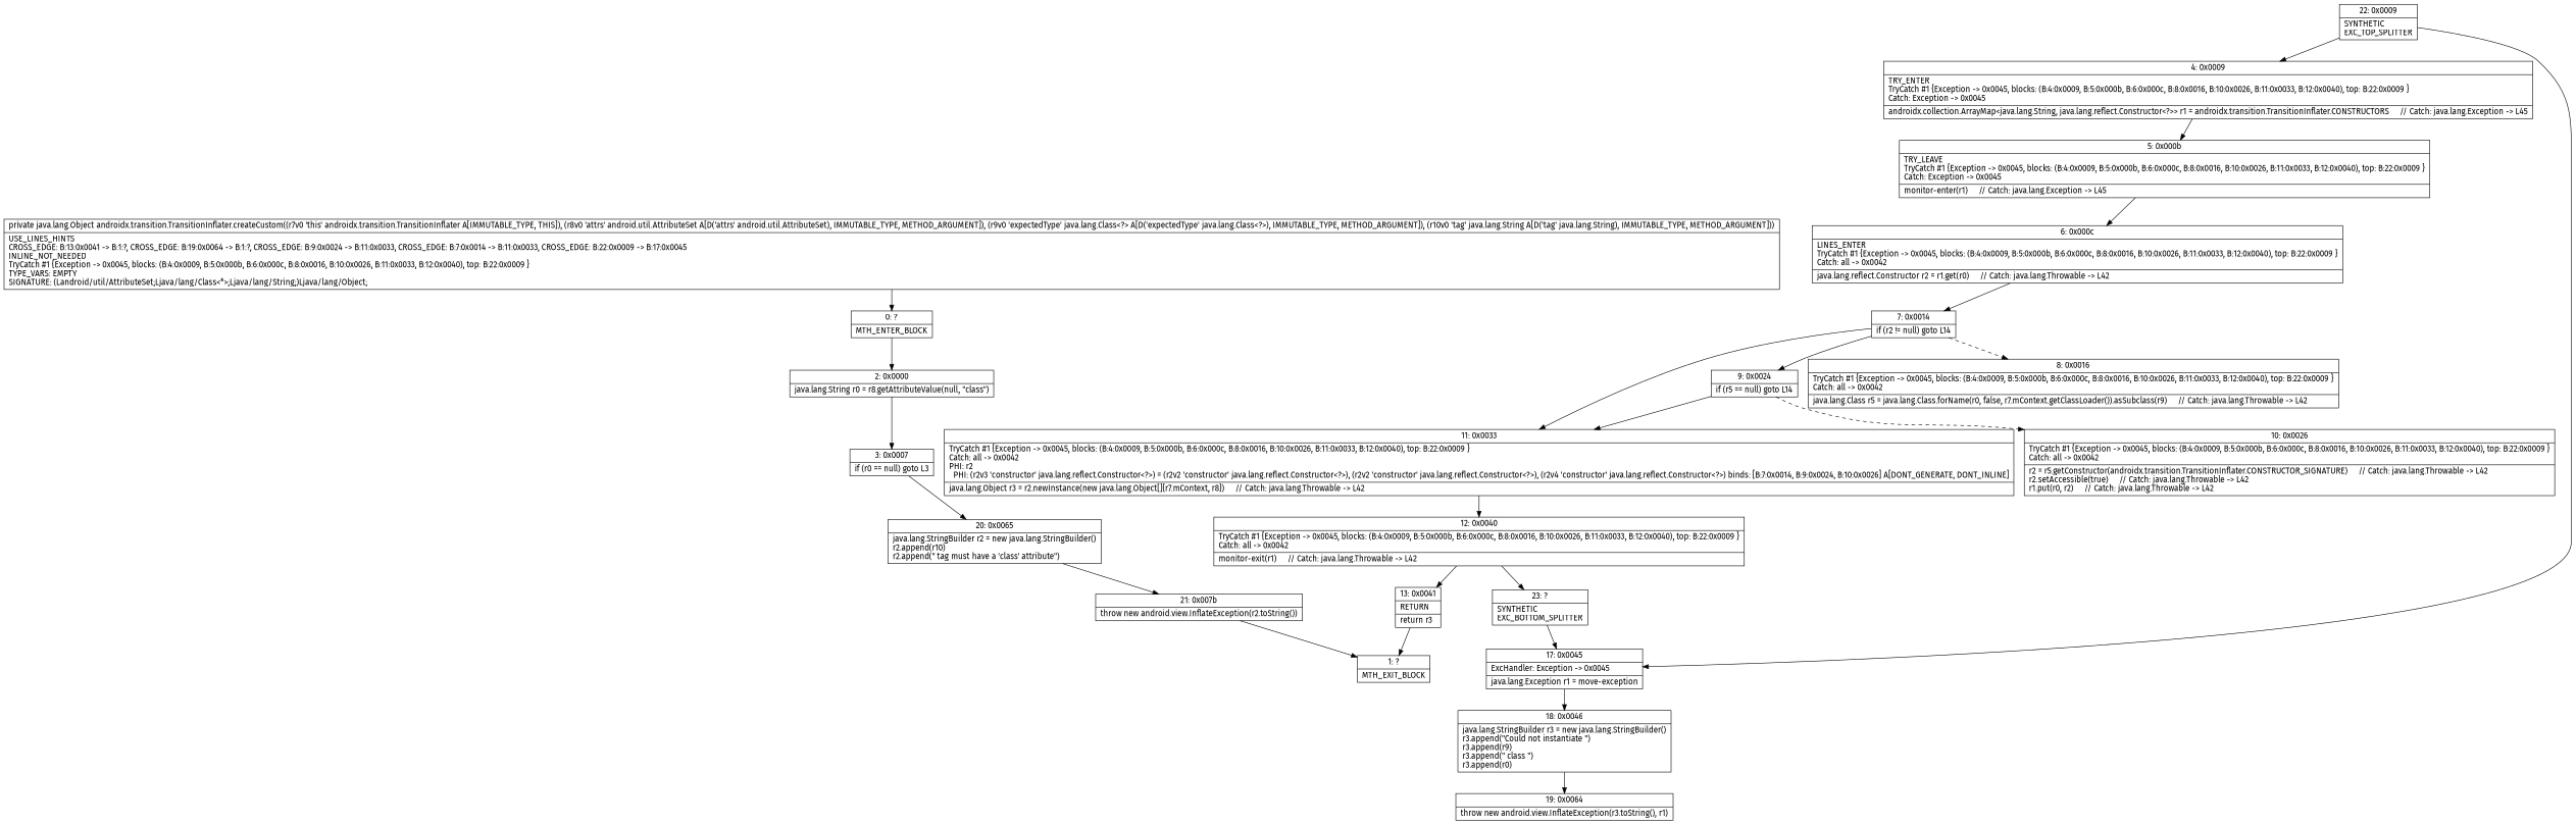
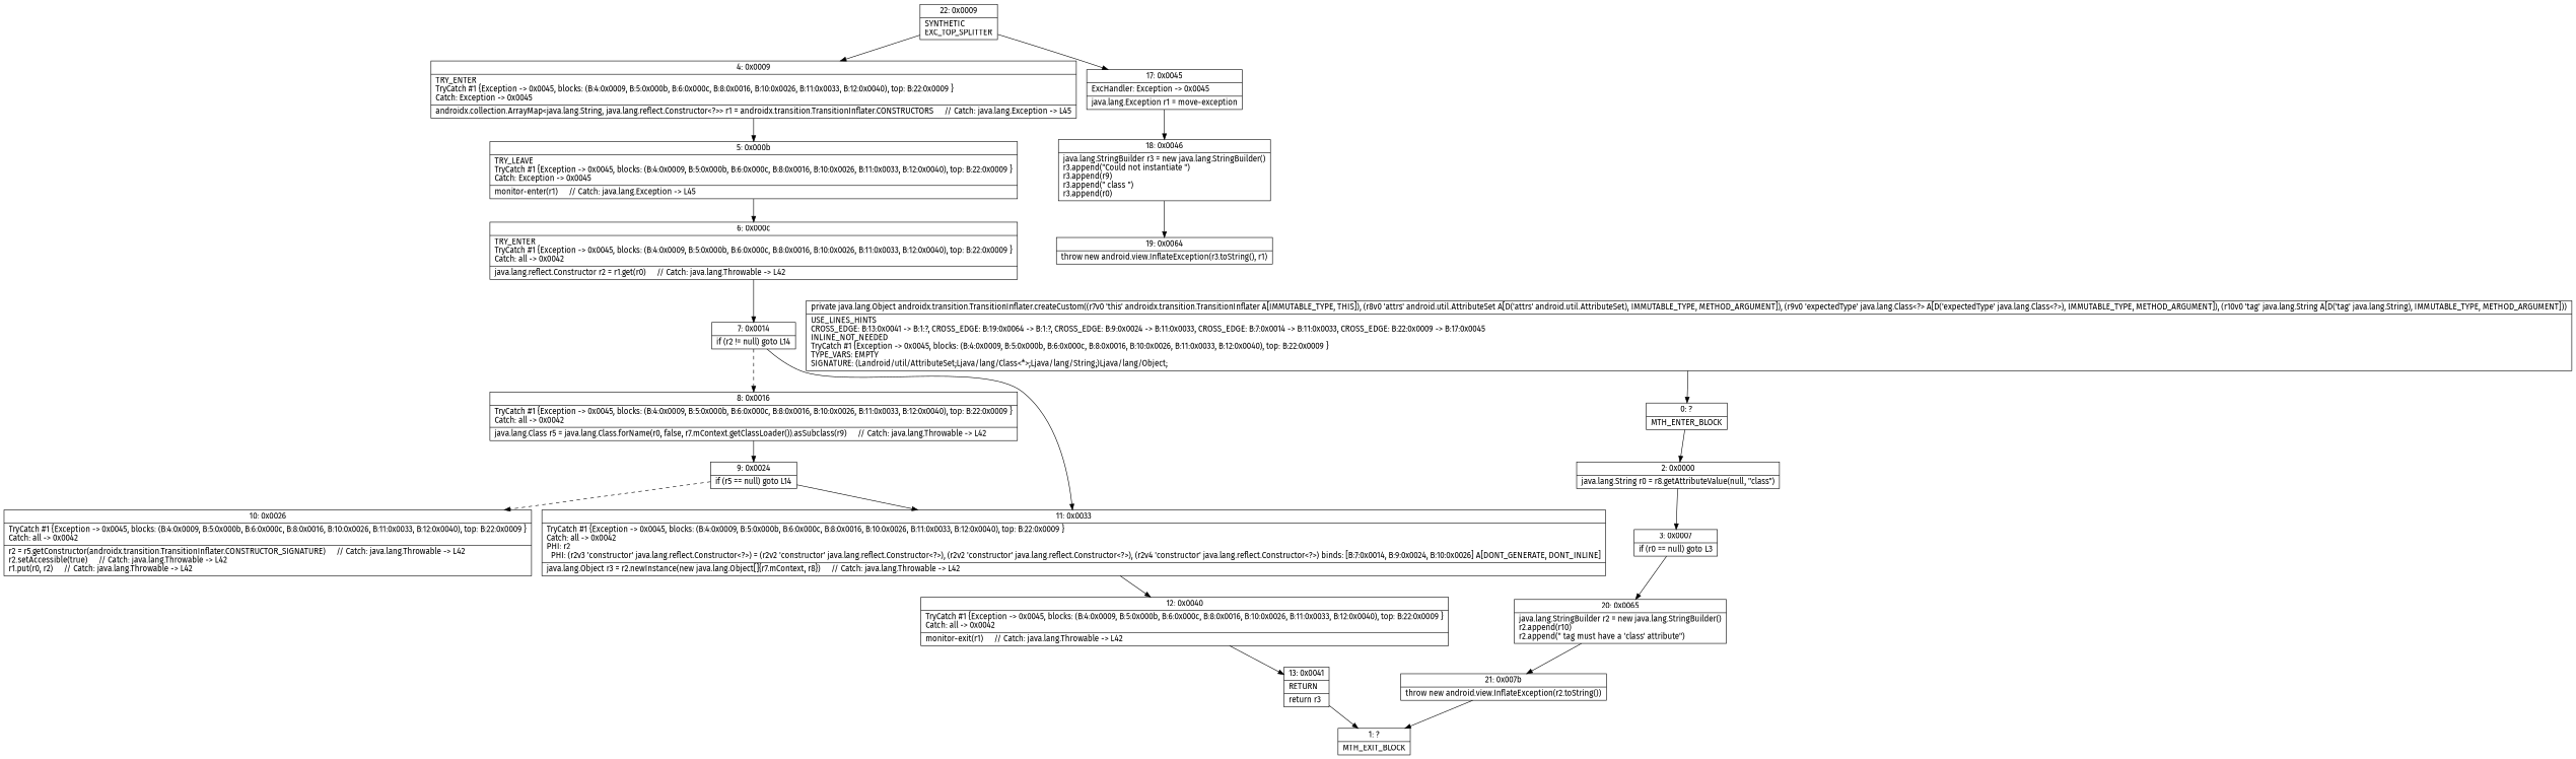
  digraph {
    fontname="Fira Sans"
    node [fontname="Fira Sans" shape=record]
    edge [fontname="Fira Sans"]
    n1 [label="{0\:\ ?|MTH_ENTER_BLOCK\l}"]
    n2 [label="{2\:\ 0x0000|java.lang.String r0 = r8.getAttributeValue(null, \"class\")\l}"]
    n3 [label="{3\:\ 0x0007|if (r0 == null) goto L3\l}"]
    n4 [label="{20\:\ 0x0065|java.lang.StringBuilder r2 = new java.lang.StringBuilder()\lr2.append(r10)\lr2.append(\" tag must have a 'class' attribute\")\l}"]
    n5 [label="{21\:\ 0x007b|throw new android.view.InflateException(r2.toString())\l}"]
    n6 [label="{22\:\ 0x0009|SYNTHETIC\lEXC_TOP_SPLITTER\l}"]
    n7 [label="{4\:\ 0x0009|TRY_ENTER\lTryCatch #1 \{Exception \-\> 0x0045, blocks: (B:4:0x0009, B:5:0x000b, B:6:0x000c, B:8:0x0016, B:10:0x0026, B:11:0x0033, B:12:0x0040), top: B:22:0x0009 \}\lCatch: Exception \-\> 0x0045\l|androidx.collection.ArrayMap\<java.lang.String, java.lang.reflect.Constructor\<?\>\> r1 = androidx.transition.TransitionInflater.CONSTRUCTORS     \/\/ Catch: java.lang.Exception \-\> L45\l}"]
    n8 [label="{17\:\ 0x0045|ExcHandler: Exception \-\> 0x0045\l|java.lang.Exception r1 = move\-exception\l}"]
    n9 [label="{1\:\ ?|MTH_EXIT_BLOCK\l}"]
    n10 [label="{5\:\ 0x000b|TRY_LEAVE\lTryCatch #1 \{Exception \-\> 0x0045, blocks: (B:4:0x0009, B:5:0x000b, B:6:0x000c, B:8:0x0016, B:10:0x0026, B:11:0x0033, B:12:0x0040), top: B:22:0x0009 \}\lCatch: Exception \-\> 0x0045\l|monitor\-enter(r1)     \/\/ Catch: java.lang.Exception \-\> L45\l}"]
    n11 [label="{18\:\ 0x0046|java.lang.StringBuilder r3 = new java.lang.StringBuilder()\lr3.append(\"Could not instantiate \")\lr3.append(r9)\lr3.append(\" class \")\lr3.append(r0)\l}"]
-   n12 [label="{6\:\ 0x000c|LINES_ENTER\lTryCatch #1 \{Exception \-\> 0x0045, blocks: (B:4:0x0009, B:5:0x000b, B:6:0x000c, B:8:0x0016, B:10:0x0026, B:11:0x0033, B:12:0x0040), top: B:22:0x0009 \}\lCatch: all \-\> 0x0042\l|java.lang.reflect.Constructor r2 = r1.get(r0)     \/\/ Catch: java.lang.Throwable \-\> L42\l}"]
+   n12 [label="{6\:\ 0x000c|TRY_ENTER\lTryCatch #1 \{Exception \-\> 0x0045, blocks: (B:4:0x0009, B:5:0x000b, B:6:0x000c, B:8:0x0016, B:10:0x0026, B:11:0x0033, B:12:0x0040), top: B:22:0x0009 \}\lCatch: all \-\> 0x0042\l|java.lang.reflect.Constructor r2 = r1.get(r0)     \/\/ Catch: java.lang.Throwable \-\> L42\l}"]
    n13 [label="{7\:\ 0x0014|if (r2 != null) goto L14\l}"]
    n14 [label="{8\:\ 0x0016|TryCatch #1 \{Exception \-\> 0x0045, blocks: (B:4:0x0009, B:5:0x000b, B:6:0x000c, B:8:0x0016, B:10:0x0026, B:11:0x0033, B:12:0x0040), top: B:22:0x0009 \}\lCatch: all \-\> 0x0042\l|java.lang.Class r5 = java.lang.Class.forName(r0, false, r7.mContext.getClassLoader()).asSubclass(r9)     \/\/ Catch: java.lang.Throwable \-\> L42\l}"]
    n15 [label="{11\:\ 0x0033|TryCatch #1 \{Exception \-\> 0x0045, blocks: (B:4:0x0009, B:5:0x000b, B:6:0x000c, B:8:0x0016, B:10:0x0026, B:11:0x0033, B:12:0x0040), top: B:22:0x0009 \}\lCatch: all \-\> 0x0042\lPHI: r2 \l  PHI: (r2v3 'constructor' java.lang.reflect.Constructor\<?\>) = (r2v2 'constructor' java.lang.reflect.Constructor\<?\>), (r2v2 'constructor' java.lang.reflect.Constructor\<?\>), (r2v4 'constructor' java.lang.reflect.Constructor\<?\>) binds: [B:7:0x0014, B:9:0x0024, B:10:0x0026] A[DONT_GENERATE, DONT_INLINE]\l|java.lang.Object r3 = r2.newInstance(new java.lang.Object[]\{r7.mContext, r8\})     \/\/ Catch: java.lang.Throwable \-\> L42\l}"]
    n16 [label="{9\:\ 0x0024|if (r5 == null) goto L14\l}"]
    n17 [label="{12\:\ 0x0040|TryCatch #1 \{Exception \-\> 0x0045, blocks: (B:4:0x0009, B:5:0x000b, B:6:0x000c, B:8:0x0016, B:10:0x0026, B:11:0x0033, B:12:0x0040), top: B:22:0x0009 \}\lCatch: all \-\> 0x0042\l|monitor\-exit(r1)     \/\/ Catch: java.lang.Throwable \-\> L42\l}"]
    n18 [label="{10\:\ 0x0026|TryCatch #1 \{Exception \-\> 0x0045, blocks: (B:4:0x0009, B:5:0x000b, B:6:0x000c, B:8:0x0016, B:10:0x0026, B:11:0x0033, B:12:0x0040), top: B:22:0x0009 \}\lCatch: all \-\> 0x0042\l|r2 = r5.getConstructor(androidx.transition.TransitionInflater.CONSTRUCTOR_SIGNATURE)     \/\/ Catch: java.lang.Throwable \-\> L42\lr2.setAccessible(true)     \/\/ Catch: java.lang.Throwable \-\> L42\lr1.put(r0, r2)     \/\/ Catch: java.lang.Throwable \-\> L42\l}"]
    n19 [label="{13\:\ 0x0041|RETURN\l|return r3\l}"]
-   n20 [label="{23\:\ ?|SYNTHETIC\lEXC_BOTTOM_SPLITTER\l}"]
    n21 [label="{19\:\ 0x0064|throw new android.view.InflateException(r3.toString(), r1)\l}"]
    n22 [label="{private java.lang.Object androidx.transition.TransitionInflater.createCustom((r7v0 'this' androidx.transition.TransitionInflater A[IMMUTABLE_TYPE, THIS]), (r8v0 'attrs' android.util.AttributeSet A[D('attrs' android.util.AttributeSet), IMMUTABLE_TYPE, METHOD_ARGUMENT]), (r9v0 'expectedType' java.lang.Class\<?\> A[D('expectedType' java.lang.Class\<?\>), IMMUTABLE_TYPE, METHOD_ARGUMENT]), (r10v0 'tag' java.lang.String A[D('tag' java.lang.String), IMMUTABLE_TYPE, METHOD_ARGUMENT]))  | USE_LINES_HINTS\lCROSS_EDGE: B:13:0x0041 \-\> B:1:?, CROSS_EDGE: B:19:0x0064 \-\> B:1:?, CROSS_EDGE: B:9:0x0024 \-\> B:11:0x0033, CROSS_EDGE: B:7:0x0014 \-\> B:11:0x0033, CROSS_EDGE: B:22:0x0009 \-\> B:17:0x0045\lINLINE_NOT_NEEDED\lTryCatch #1 \{Exception \-\> 0x0045, blocks: (B:4:0x0009, B:5:0x000b, B:6:0x000c, B:8:0x0016, B:10:0x0026, B:11:0x0033, B:12:0x0040), top: B:22:0x0009 \}\lTYPE_VARS: EMPTY\lSIGNATURE: (Landroid\/util\/AttributeSet;Ljava\/lang\/Class\<*\>;Ljava\/lang\/String;)Ljava\/lang\/Object;\l}"]
    n1 -> n2
    n2 -> n3
    n3 -> n4
    n4 -> n5
    n5 -> n9
    n6 -> n7
    n6 -> n8
    n7 -> n10
    n8 -> n11
    n10 -> n12
    n11 -> n21
    n12 -> n13
    n13 -> n14 [style=dashed]
    n13 -> n15
-   n13 -> n16
+   n14 -> n16
    n15 -> n17
    n16 -> n15
    n16 -> n18 [style=dashed]
    n17 -> n19
-   n17 -> n20
    n19 -> n9
-   n20 -> n8
    n22 -> n1
  }
